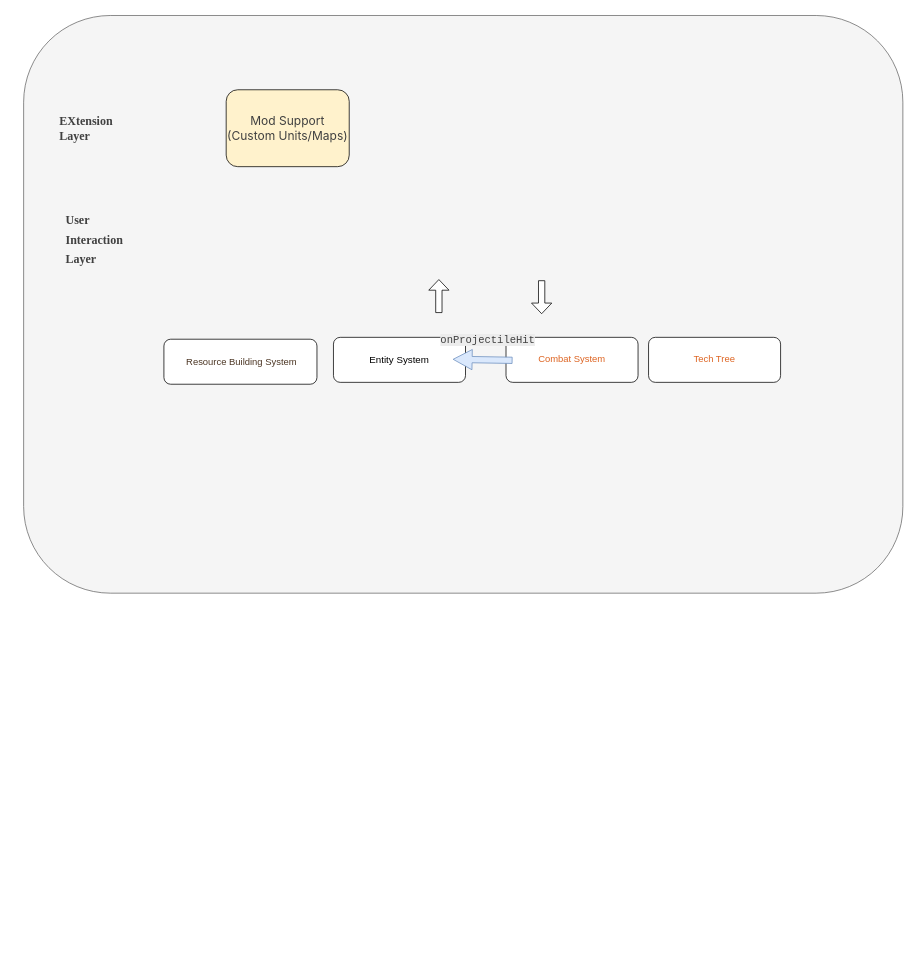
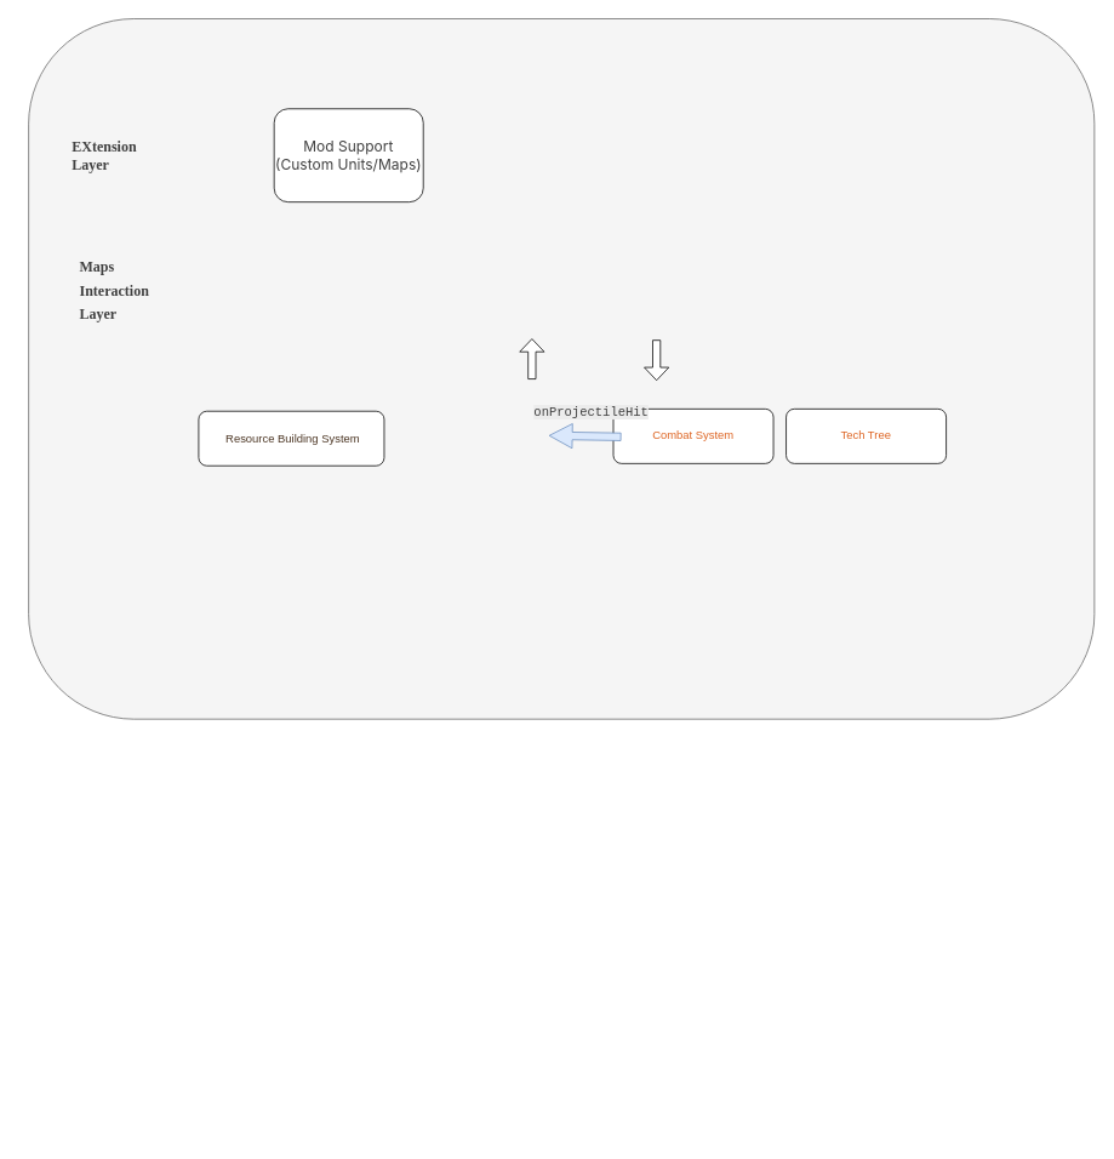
  <mxCell id="0" />
  <mxCell id="1" parent="0" />
  <mxCell id="2" value="" style="rounded=1;whiteSpace=wrap;html=1;fillColor=#f5f5f5;strokeColor=#666666;fontColor=#333333;" parent="1" vertex="1"><mxGeometry x="31" y="20" width="1172" height="770" as="geometry" /></mxCell>
- <mxCell id="3" value="&lt;p style=&quot;font-weight: var(--ds-font-weight-strong); font-size: 16.002px; line-height: var(--ds-md-line-height); margin: calc(var(--ds-md-zoom)*16px)0 calc(var(--ds-md-zoom)*12px)0; color: light-dark(rgb(64, 64, 64), rgb(182, 182, 182)); text-align: start; text-wrap-mode: wrap;&quot;&gt;&lt;strong style=&quot;line-height: 160%;&quot;&gt;User Interaction Layer&lt;/strong&gt;&lt;/p&gt;" style="text;html=1;align=center;verticalAlign=middle;resizable=0;points=[];autosize=1;strokeColor=none;fillColor=none;fontFamily=Comic Sans MS;strokeWidth=3;" parent="1" vertex="1"><mxGeometry x="20.5" y="296.5" width="209" height="44" as="geometry" /></mxCell>
- <mxCell id="4" value="&lt;pre style=&quot;font-family: var(--ds-font-family-code); overflow: auto; padding: calc(var(--ds-md-zoom)*8px)calc(var(--ds-md-zoom)*12px); text-wrap-mode: wrap; word-break: break-all; text-align: left; margin-top: 0px !important; margin-bottom: 0px !important;&quot;&gt;&lt;font style=&quot;font-size: 13px;&quot;&gt;Entity System&lt;/font&gt;&lt;/pre&gt;" style="rounded=1;whiteSpace=wrap;html=1;" parent="1" vertex="1"><mxGeometry x="444" y="449" width="176" height="60" as="geometry" /></mxCell>
+ <mxCell id="3" value="&lt;p style=&quot;font-weight: var(--ds-font-weight-strong); font-size: 16.002px; line-height: var(--ds-md-line-height); margin: calc(var(--ds-md-zoom)*16px)0 calc(var(--ds-md-zoom)*12px)0; color: light-dark(rgb(64, 64, 64), rgb(182, 182, 182)); text-align: start; text-wrap-mode: wrap;&quot;&gt;&lt;strong style=&quot;line-height: 160%;&quot;&gt;Maps Interaction Layer&lt;/strong&gt;&lt;/p&gt;" style="text;html=1;align=center;verticalAlign=middle;resizable=0;points=[];autosize=1;strokeColor=none;fillColor=none;fontFamily=Comic Sans MS;strokeWidth=3;" parent="1" vertex="1"><mxGeometry x="20.5" y="296.5" width="209" height="44" as="geometry" /></mxCell>
  <mxCell id="5" value="&lt;pre style=&quot;font-family: var(--ds-font-family-code); overflow: auto; padding: calc(var(--ds-md-zoom)*8px)calc(var(--ds-md-zoom)*12px); text-wrap-mode: wrap; word-break: break-all; text-align: left; margin-top: 0px !important; margin-bottom: 0px !important;&quot;&gt;&lt;pre style=&quot;font-family: var(--ds-font-family-code); overflow: auto; padding: calc(var(--ds-md-zoom)*8px)calc(var(--ds-md-zoom)*12px); text-wrap-mode: wrap; word-break: break-all; font-size: 12.573px; margin-top: 0px !important; margin-bottom: 0px !important;&quot;&gt;&lt;font style=&quot;color: light-dark(rgb(76, 54, 36), rgb(18, 18, 18));&quot;&gt; Resource Building System&lt;/font&gt;&lt;/pre&gt;&lt;/pre&gt;" style="rounded=1;whiteSpace=wrap;html=1;" parent="1" vertex="1"><mxGeometry x="218" y="451.5" width="204" height="60" as="geometry" /></mxCell>
  <mxCell id="6" value="&lt;pre style=&quot;font-family: var(--ds-font-family-code); overflow: auto; padding: calc(var(--ds-md-zoom)*8px)calc(var(--ds-md-zoom)*12px); text-wrap-mode: wrap; word-break: break-all; text-align: left; margin-top: 0px !important; margin-bottom: 0px !important;&quot;&gt;&lt;pre style=&quot;font-family: var(--ds-font-family-code); overflow: auto; padding: calc(var(--ds-md-zoom)*8px)calc(var(--ds-md-zoom)*12px); text-wrap-mode: wrap; word-break: break-all; font-size: 12.573px; margin-top: 0px !important; margin-bottom: 0px !important;&quot;&gt;&lt;font style=&quot;color: light-dark(rgb(221, 100, 34), rgb(18, 18, 18));&quot;&gt;Combat System&lt;/font&gt;&lt;/pre&gt;&lt;/pre&gt;" style="rounded=1;whiteSpace=wrap;html=1;" parent="1" vertex="1"><mxGeometry x="674" y="449" width="176" height="60" as="geometry" /></mxCell>
  <mxCell id="7" value="&lt;pre style=&quot;font-family: var(--ds-font-family-code); overflow: auto; padding: calc(var(--ds-md-zoom)*8px)calc(var(--ds-md-zoom)*12px); text-wrap-mode: wrap; word-break: break-all; text-align: left; margin-top: 0px !important; margin-bottom: 0px !important;&quot;&gt;&lt;pre style=&quot;font-family: var(--ds-font-family-code); overflow: auto; padding: calc(var(--ds-md-zoom)*8px)calc(var(--ds-md-zoom)*12px); text-wrap-mode: wrap; word-break: break-all; font-size: 12.573px; margin-top: 0px !important; margin-bottom: 0px !important;&quot;&gt;&lt;font color=&quot;#dd6422&quot;&gt;Tech Tree&lt;/font&gt;&lt;/pre&gt;&lt;/pre&gt;" style="rounded=1;whiteSpace=wrap;html=1;" parent="1" vertex="1"><mxGeometry x="864" y="449" width="176" height="60" as="geometry" /></mxCell>
  <mxCell id="8" value="" style="shape=singleArrow;direction=north;whiteSpace=wrap;html=1;arrowWidth=0.311;arrowSize=0.322;" parent="1" vertex="1"><mxGeometry x="571" y="372" width="27" height="44" as="geometry" /></mxCell>
  <mxCell id="9" value="" style="shape=singleArrow;direction=north;whiteSpace=wrap;html=1;arrowWidth=0.311;arrowSize=0.322;rotation=-180;" parent="1" vertex="1"><mxGeometry x="708" y="373.5" width="27" height="44" as="geometry" /></mxCell>
  <mxCell id="10" value="" style="shape=singleArrow;direction=north;whiteSpace=wrap;html=1;arrowWidth=0.311;arrowSize=0.322;rotation=-89;fillColor=#dae8fc;strokeColor=#6c8ebf;" parent="1" vertex="1"><mxGeometry x="629.33" y="439.63" width="27" height="78.67" as="geometry" /></mxCell>
  <mxCell id="11" value="&lt;span style=&quot;color: rgb(64, 64, 64); font-family: Menlo, &amp;quot;Roboto Mono&amp;quot;, &amp;quot;Courier New&amp;quot;, Courier, monospace, Inter, sans-serif; font-size: 14.002px; text-align: left; background-color: rgb(236, 236, 236);&quot;&gt;onProjectileHit&lt;/span&gt;" style="text;html=1;align=center;verticalAlign=middle;whiteSpace=wrap;rounded=0;" parent="1" vertex="1"><mxGeometry x="620" y="438" width="60" height="30" as="geometry" /></mxCell>
- <mxCell id="12" value="&lt;span style=&quot;color: rgb(64, 64, 64); font-family: Inter, system-ui, -apple-system, BlinkMacSystemFont, &amp;quot;Segoe UI&amp;quot;, Roboto, &amp;quot;Noto Sans&amp;quot;, Ubuntu, Cantarell, &amp;quot;Helvetica Neue&amp;quot;, Oxygen, &amp;quot;Open Sans&amp;quot;, sans-serif; font-size: 16.002px; text-align: left;&quot;&gt;Mod Support (Custom Units/Maps)&lt;/span&gt;" style="rounded=1;whiteSpace=wrap;html=1;fillColor=#fff2cc;" parent="1" vertex="1"><mxGeometry x="301" y="119" width="164" height="102.5" as="geometry" /></mxCell>
+ <mxCell id="12" value="&lt;span style=&quot;color: rgb(64, 64, 64); font-family: Inter, system-ui, -apple-system, BlinkMacSystemFont, &amp;quot;Segoe UI&amp;quot;, Roboto, &amp;quot;Noto Sans&amp;quot;, Ubuntu, Cantarell, &amp;quot;Helvetica Neue&amp;quot;, Oxygen, &amp;quot;Open Sans&amp;quot;, sans-serif; font-size: 16.002px; text-align: left;&quot;&gt;Mod Support (Custom Units/Maps)&lt;/span&gt;" style="rounded=1;whiteSpace=wrap;html=1;" parent="1" vertex="1"><mxGeometry x="301" y="119" width="164" height="102.5" as="geometry" /></mxCell>
  <mxCell id="13" value="&lt;p style=&quot;font-size: 16.002px; line-height: var(--ds-md-line-height); margin: calc(var(--ds-md-zoom)*16px)0 calc(var(--ds-md-zoom)*12px)0; color: light-dark(rgb(64, 64, 64), rgb(182, 182, 182)); text-align: start; text-wrap-mode: wrap;&quot;&gt;&lt;b&gt;EXtension Layer&lt;/b&gt;&lt;/p&gt;&lt;p style=&quot;font-size: 16.002px; line-height: var(--ds-md-line-height); margin: calc(var(--ds-md-zoom)*16px)0 calc(var(--ds-md-zoom)*12px)0; color: light-dark(rgb(64, 64, 64), rgb(182, 182, 182)); text-align: start; text-wrap-mode: wrap;&quot;&gt;&lt;b&gt;&lt;br&gt;&lt;/b&gt;&lt;/p&gt;" style="text;html=1;align=center;verticalAlign=middle;resizable=0;points=[];autosize=1;strokeColor=none;fillColor=none;fontFamily=Comic Sans MS;strokeWidth=3;" parent="1" vertex="1"><mxGeometry y="152" width="154" height="55" as="geometry" x="37" /></mxCell>
  <mxCell id="14" value="&#10;  &#10;    &#10;      &#10;        &#10;        &#10;&#10;        &#10;        &#10;          &#10;        &#10;        &#10;          &#10;        &#10;        &#10;          &#10;        &#10;        &#10;          &#10;        &#10;&#10;        &#10;        &#10;          &#10;        &#10;        &#10;          &#10;        &#10;        &#10;          &#10;        &#10;        &#10;          &#10;        &#10;&#10;        &#10;        &#10;          &#10;        &#10;        &#10;          &#10;        &#10;        &#10;          &#10;        &#10;&#10;        &#10;        &#10;          &#10;        &#10;        &#10;          &#10;        &#10;        &#10;          &#10;        &#10;        &#10;          &#10;        &#10;&#10;        &#10;        &#10;          &#10;        &#10;        &#10;          &#10;        &#10;        &#10;          &#10;        &#10;      &#10;    &#10;  &#10;" style="text;whiteSpace=wrap;html=1;" vertex="1" parent="1"><mxGeometry width="33" height="1078" as="geometry" x="37" y="174" /></mxCell>
